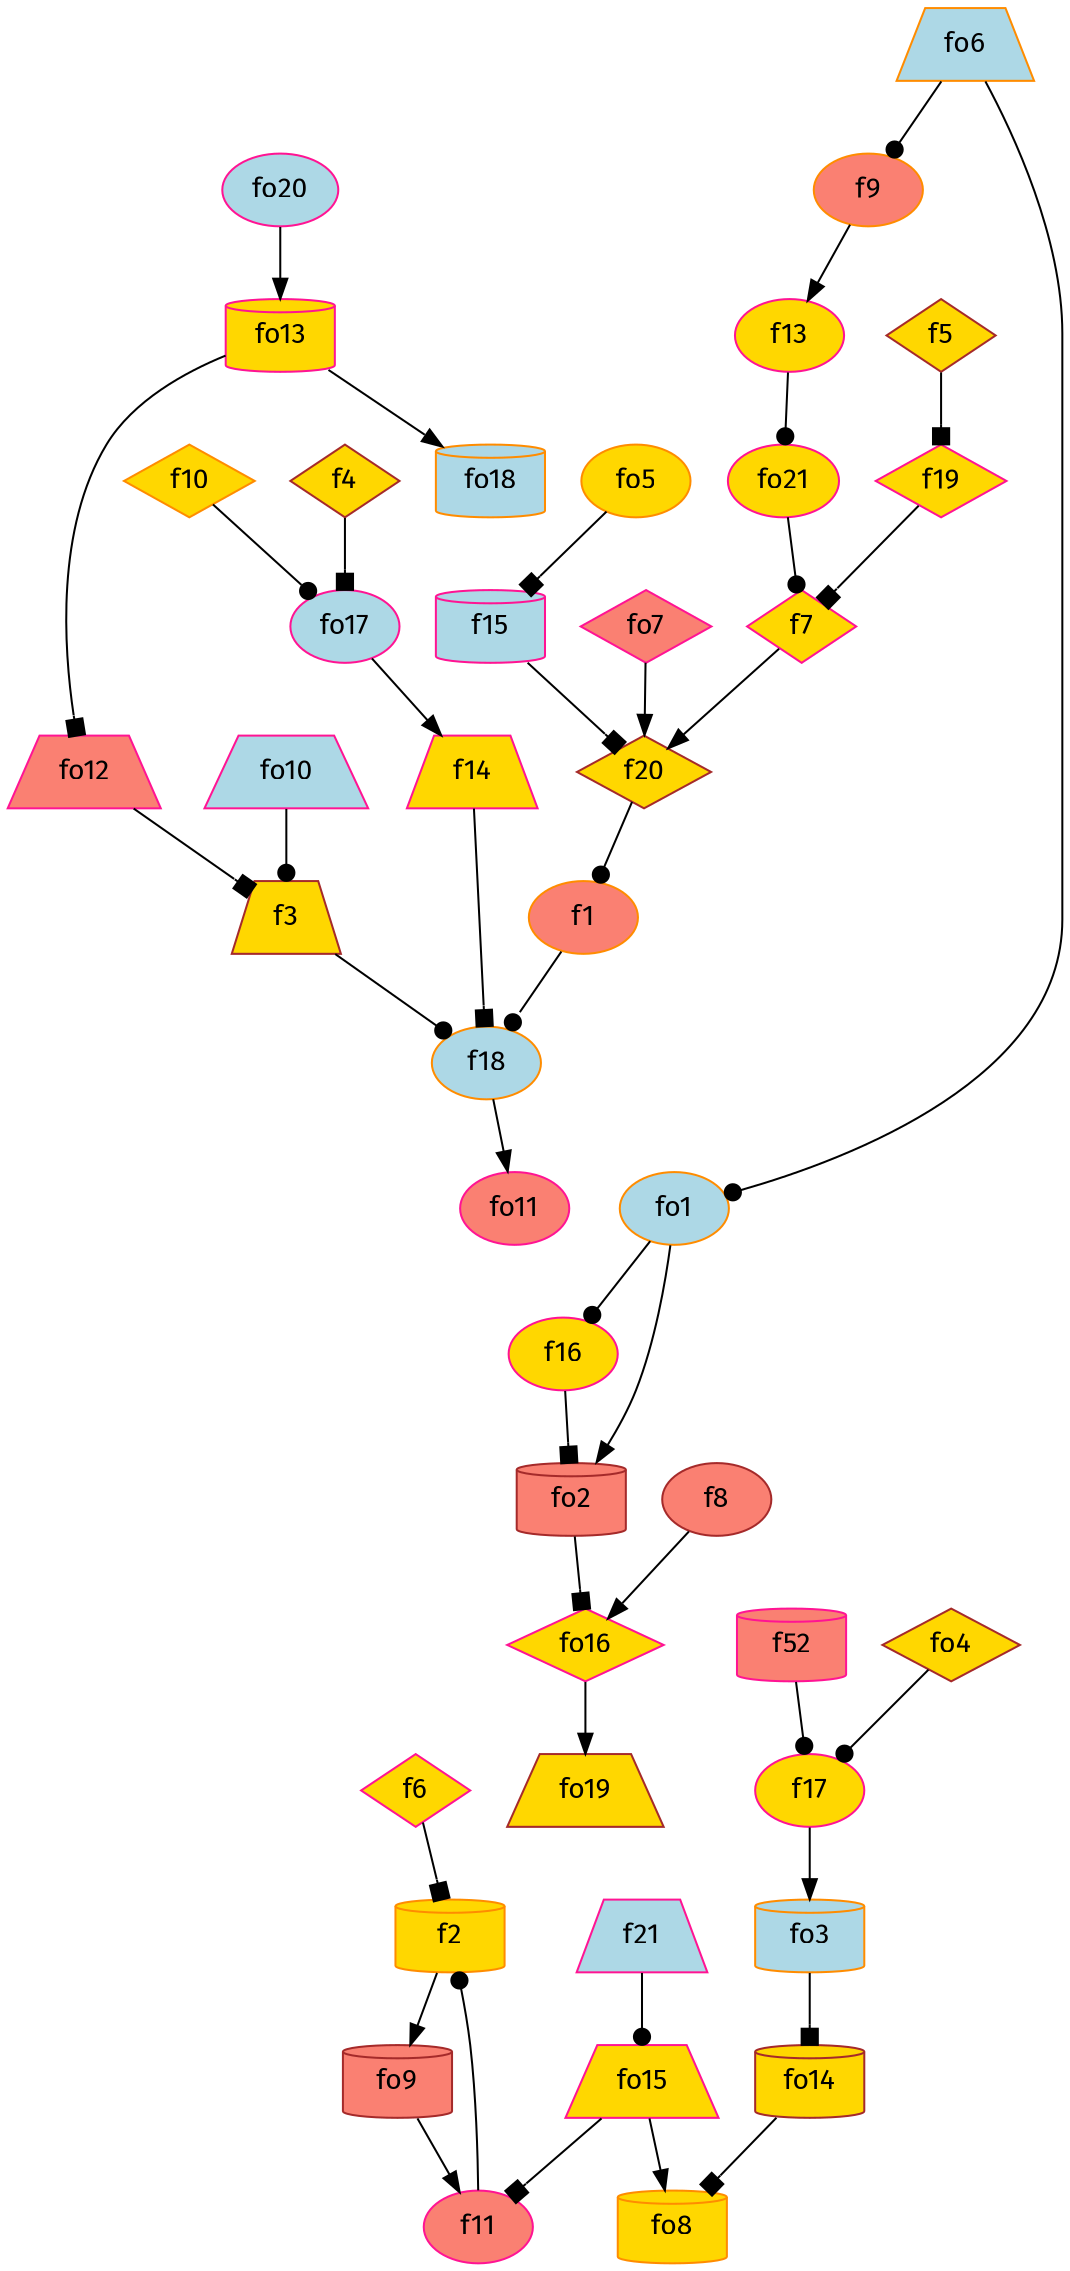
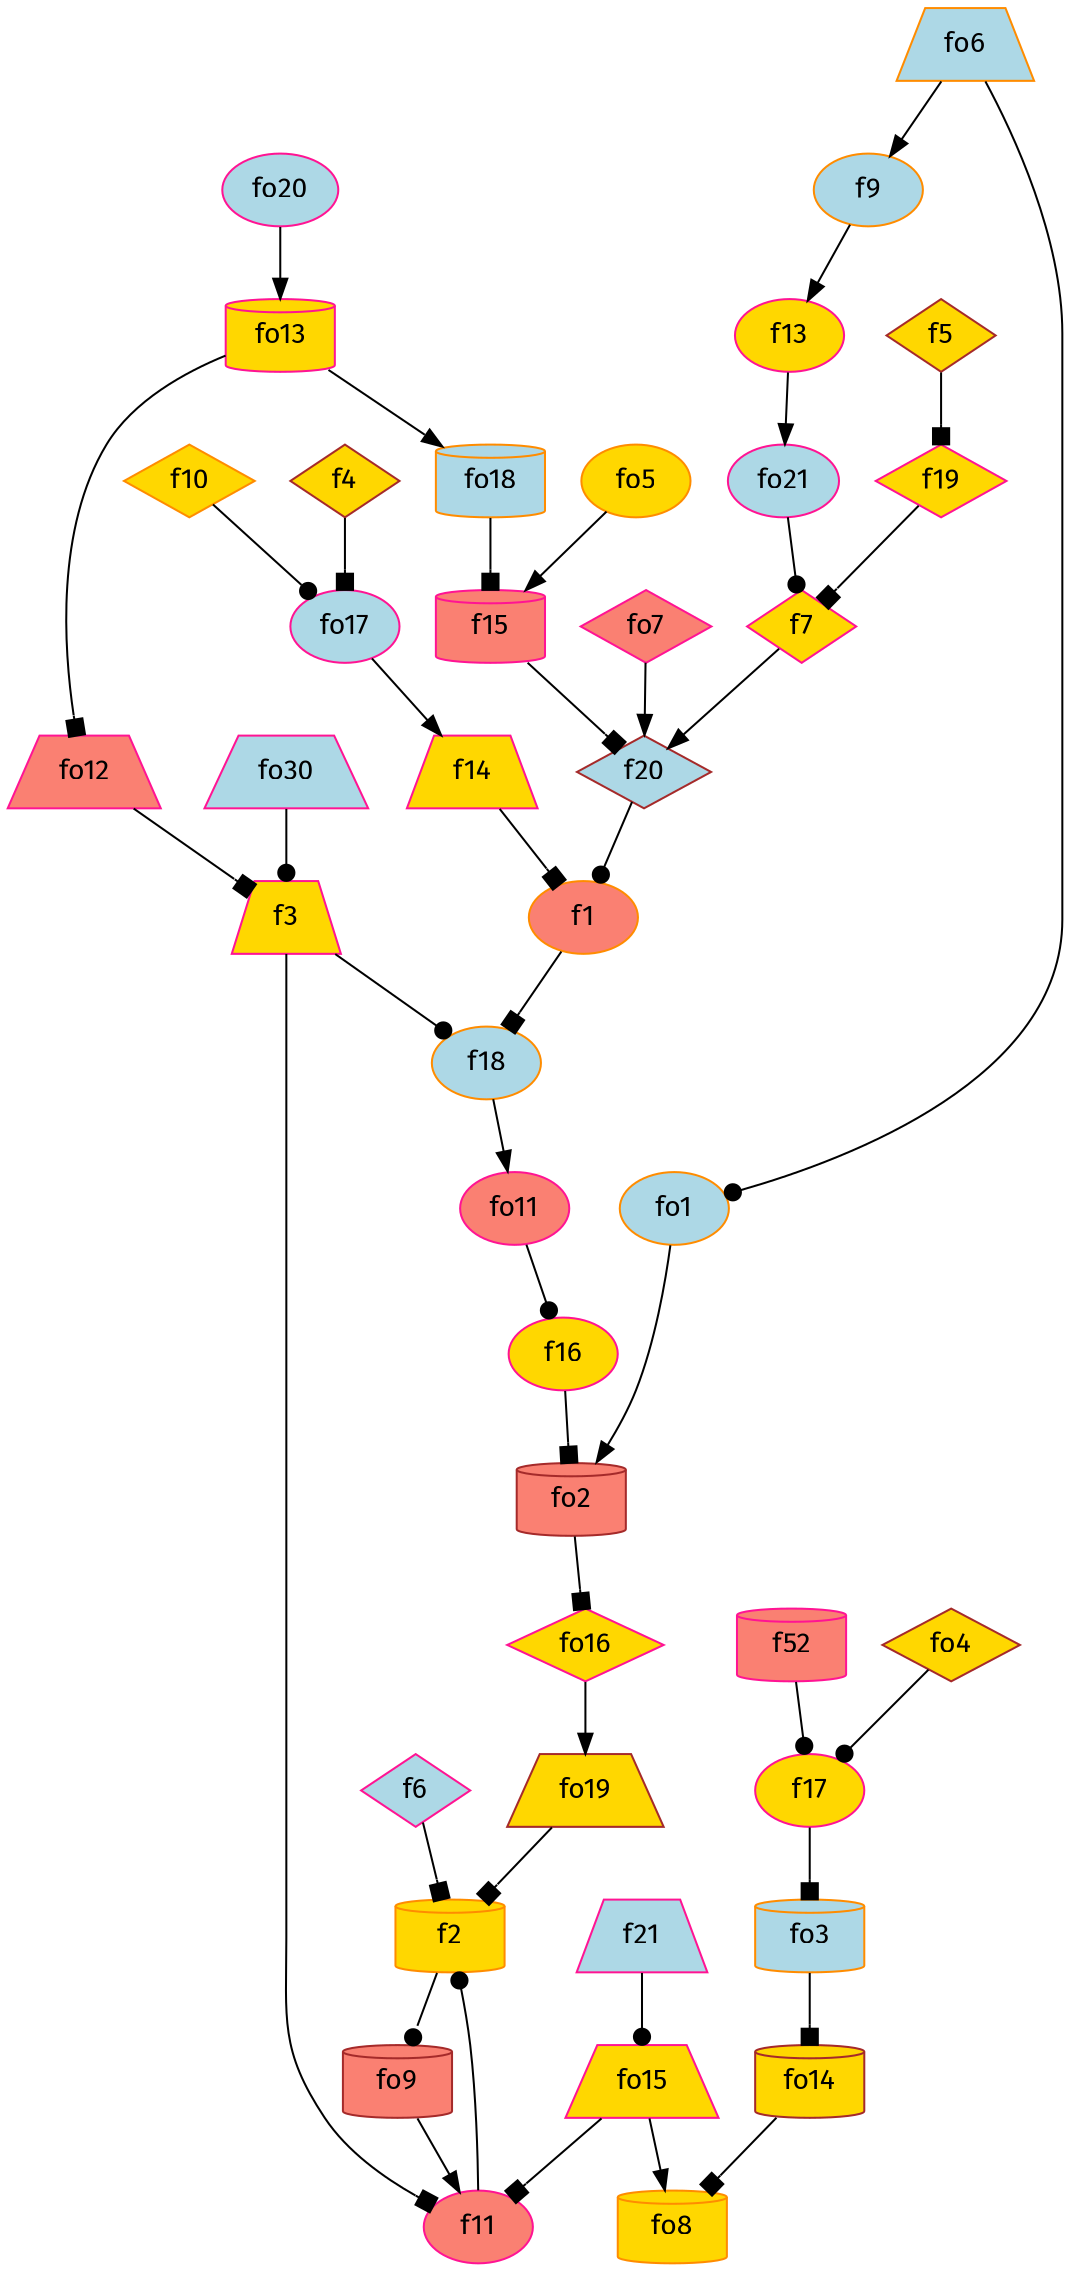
  strict digraph {
    fontname="Fira Sans"
    node [color=deeppink fillcolor=gold fontname="Fira Sans" shape=ellipse style=filled]
    edge [arrowhead=box fontname="Fira Sans" weight=2]
    f1 [color=darkorange fillcolor=salmon]
    f18 [color=darkorange fillcolor=lightblue]
    fo11 [fillcolor=salmon]
    f2 [color=darkorange shape=cylinder]
    fo9 [color=brown fillcolor=salmon shape=cylinder]
    f11 [fillcolor=salmon]
-   f3 [color=brown shape=trapezium]
+   f3 [shape=trapezium]
    f4 [color=brown shape=diamond]
    fo17 [fillcolor=lightblue]
    f14 [shape=trapezium]
    f5 [color=brown shape=diamond]
    f19 [shape=diamond]
    f7 [shape=diamond]
-   f6 [shape=diamond]
-   f20 [color=brown shape=diamond]
-   f8 [color=brown fillcolor=salmon]
+   f6 [fillcolor=lightblue shape=diamond]
+   f20 [color=brown fillcolor=lightblue shape=diamond]
    fo16 [shape=diamond]
    fo19 [color=brown shape=trapezium]
-   f9 [color=darkorange fillcolor=salmon]
+   f9 [color=darkorange fillcolor=lightblue]
    f13
-   fo21
+   fo21 [fillcolor=lightblue]
    f10 [color=darkorange shape=diamond]
    n23 [fillcolor=salmon label=f52 shape=cylinder]
    f17
    fo3 [color=darkorange fillcolor=lightblue shape=cylinder]
-   f15 [fillcolor=lightblue shape=cylinder]
+   f15 [fillcolor=salmon shape=cylinder]
    fo2 [color=brown fillcolor=salmon shape=cylinder]
    f16
    fo14 [color=brown shape=cylinder]
    f21 [fillcolor=lightblue shape=trapezium]
    fo15 [shape=trapezium]
    fo8 [color=darkorange shape=cylinder]
    fo1 [color=darkorange fillcolor=lightblue]
    fo4 [color=brown shape=diamond]
    fo5 [color=darkorange]
    fo6 [color=darkorange fillcolor=lightblue shape=trapezium]
    fo7 [fillcolor=salmon shape=diamond]
-   fo10 [fillcolor=lightblue shape=trapezium]
+   fo10 [fillcolor=lightblue shape=trapezium label=fo30]
    fo12 [fillcolor=salmon shape=trapezium]
    fo13 [shape=cylinder]
    fo18 [color=darkorange fillcolor=lightblue shape=cylinder]
    fo20 [fillcolor=lightblue]
-   f1 -> f18 [arrowhead=dot]
+   f1 -> f18
    f18 -> fo11 [arrowhead=normal]
-   fo1 -> f16 [arrowhead=dot]
-   f2 -> fo9 [arrowhead=normal]
+   fo11 -> f16 [arrowhead=dot]
+   f2 -> fo9 [arrowhead=dot]
    fo9 -> f11 [arrowhead=normal]
    f11 -> f2 [arrowhead=dot]
    f3 -> f18 [arrowhead=dot]
+   f3 -> f11
    f4 -> fo17
    fo17 -> f14 [arrowhead=normal]
-   f14 -> f18
+   f14 -> f1
    f5 -> f19
    f19 -> f7
    f7 -> f20 [arrowhead=normal]
    f6 -> f2
    f20 -> f1 [arrowhead=dot]
-   f8 -> fo16 [arrowhead=normal]
    fo16 -> fo19 [arrowhead=normal]
+   fo19 -> f2
    f9 -> f13 [arrowhead=normal]
-   f13 -> fo21 [arrowhead=dot]
+   f13 -> fo21 [arrowhead=normal]
    fo21 -> f7 [arrowhead=dot]
    f10 -> fo17 [arrowhead=dot]
    n23 -> f17 [arrowhead=dot]
-   f17 -> fo3 [arrowhead=normal]
+   f17 -> fo3
    fo3 -> fo14
    f15 -> f20
    fo2 -> fo16
    f16 -> fo2
    fo14 -> fo8
    f21 -> fo15 [arrowhead=dot]
    fo15 -> f11
    fo15 -> fo8 [arrowhead=normal]
    fo1 -> fo2 [arrowhead=normal]
    fo4 -> f17 [arrowhead=dot]
-   fo5 -> f15
-   fo6 -> f9 [arrowhead=dot]
+   fo5 -> f15 [arrowhead=normal]
+   fo6 -> f9 [arrowhead=normal]
    fo6 -> fo1 [arrowhead=dot]
    fo7 -> f20 [arrowhead=normal]
    fo10 -> f3 [arrowhead=dot]
    fo12 -> f3
    fo13 -> fo12
    fo13 -> fo18 [arrowhead=normal]
+   fo18 -> f15
    fo20 -> fo13 [arrowhead=normal]
  }
